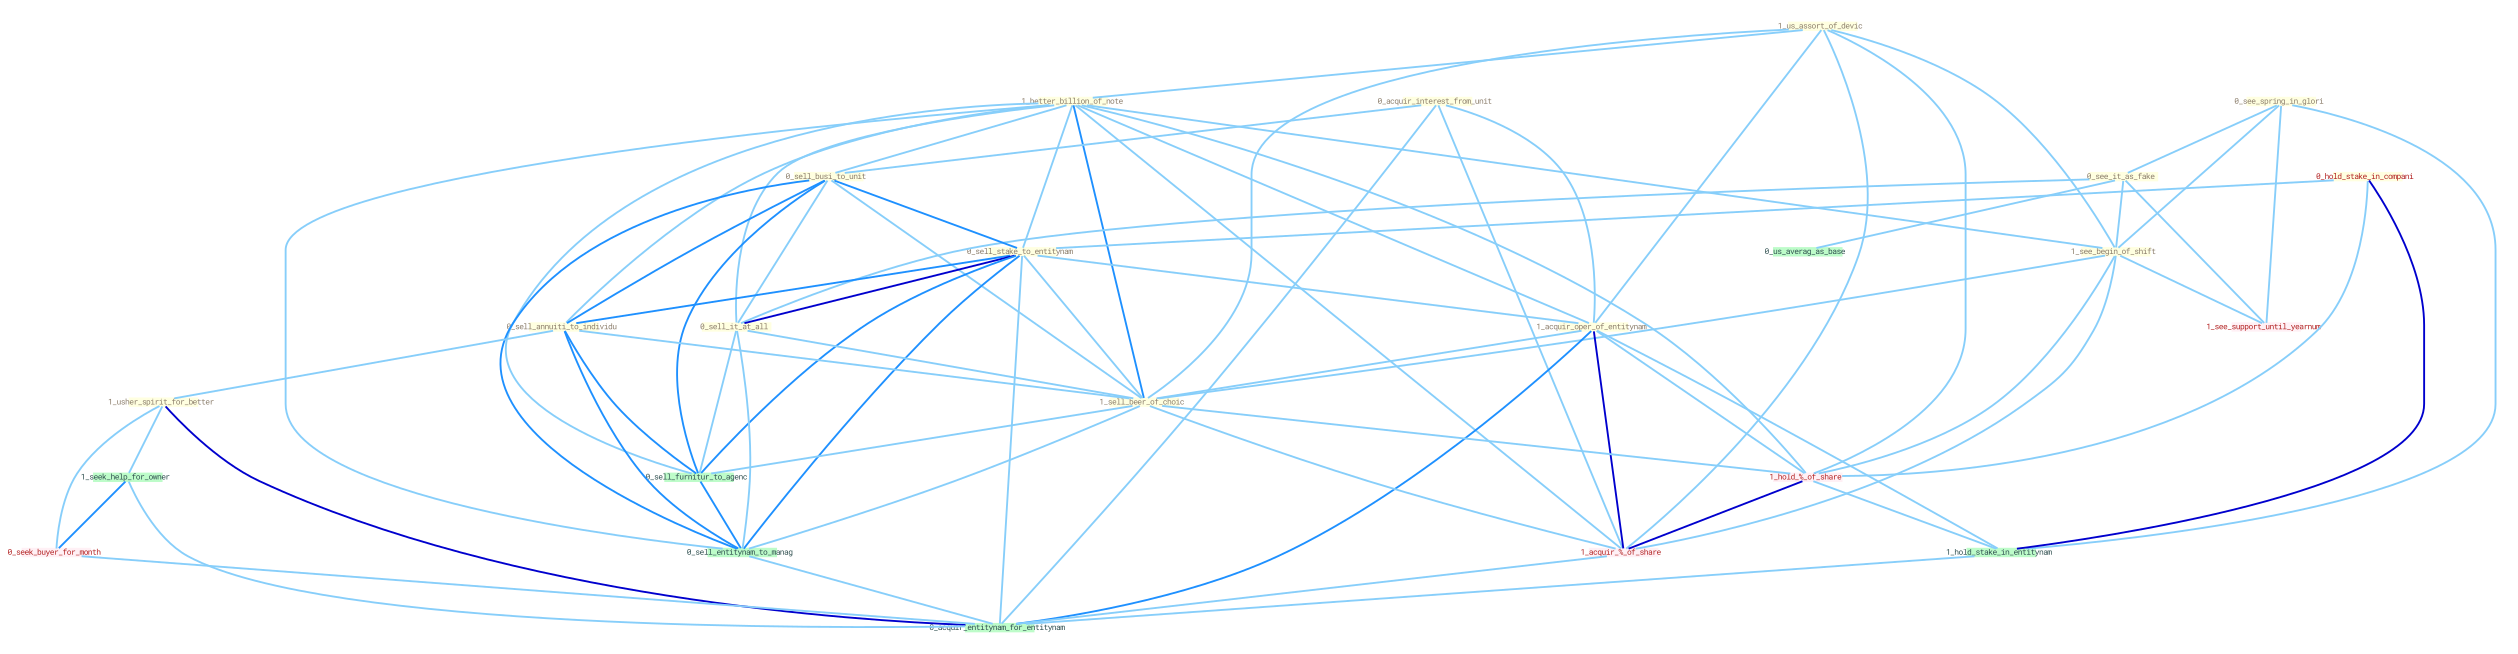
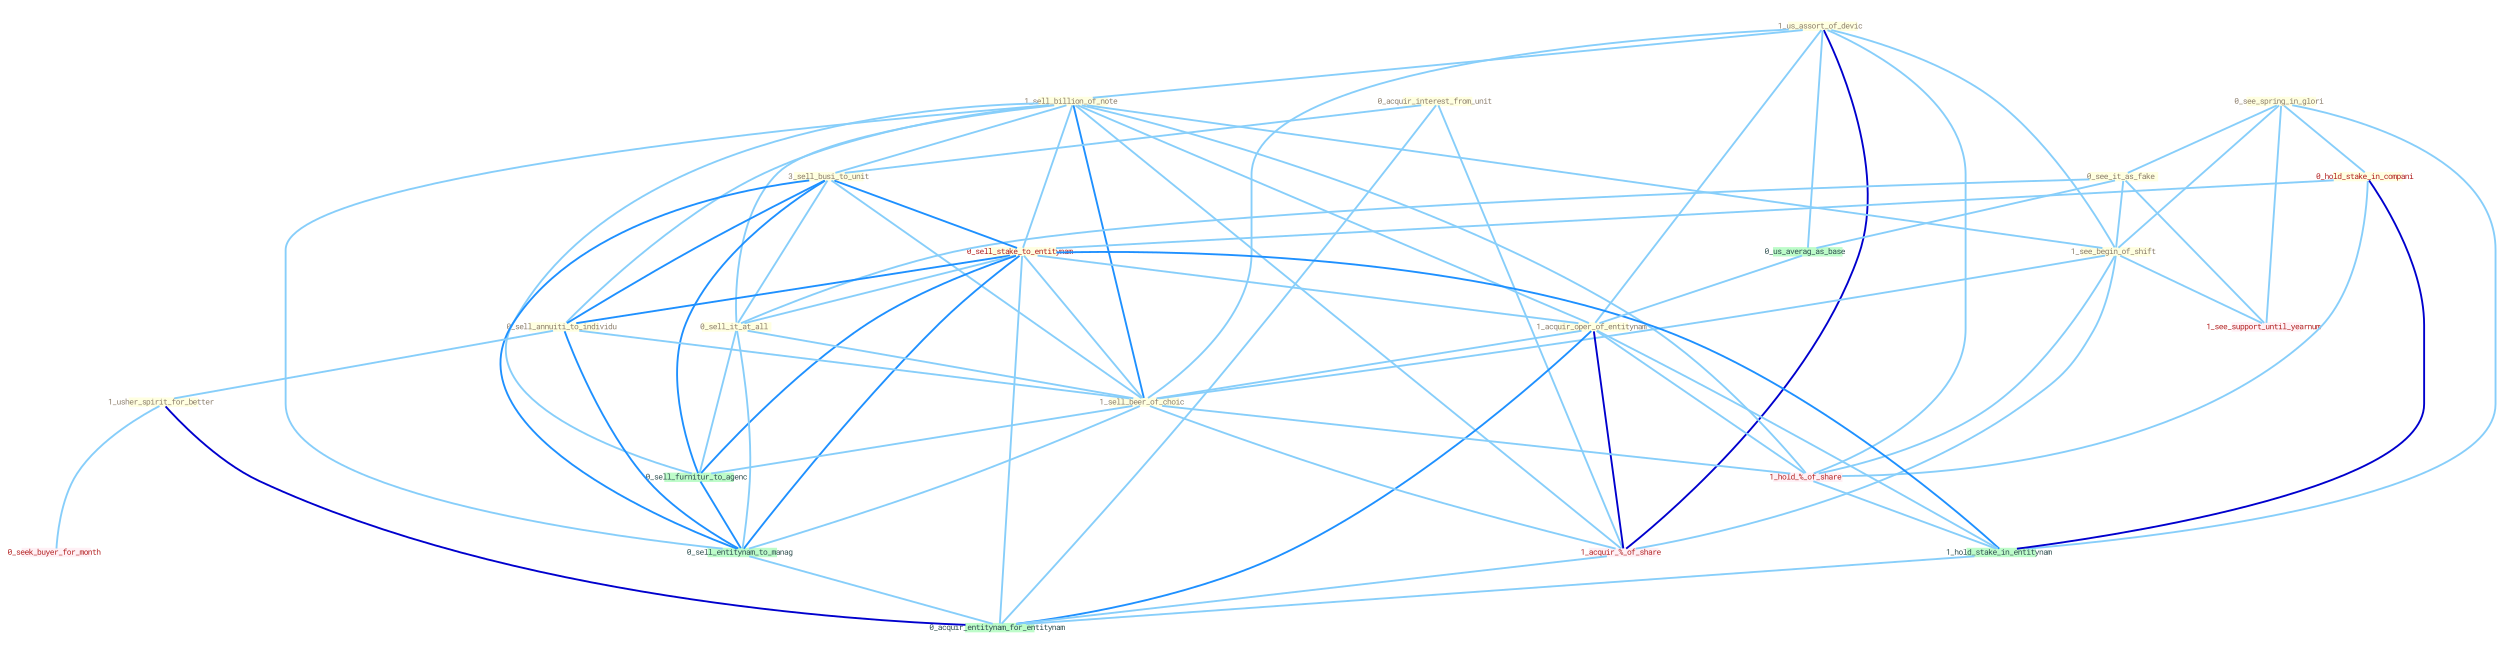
  graph {
    fontname="Roboto Mono"
    node [color="#ffffe0" fixedsize=true fontcolor="#8b7d6b" fontname="Roboto Mono" fontsize=4 shape=polygon style=filled]
    edge [color="#87cefa" fontname="Roboto Mono" w=1]
    "1_us_assort_of_devic " [height=.06 width=.5]
-   "1_sell_billion_of_note " [height=.06 width=.5 label="1_better_billion_of_note"]
+   "1_sell_billion_of_note " [height=.06 width=.5]
    "0_see_spring_in_glori " [height=.06 width=.5]
    "0_acquir_interest_from_unit " [height=.06 width=.5]
    "0_see_it_as_fake " [height=.06 width=.5]
    "0_hold_stake_in_compani " [fontcolor="#b22222" height=.06 width=.5]
    "1_usher_spirit_for_better " [height=.06 width=.5]
    "1_see_begin_of_shift " [height=.06 width=.5]
-   "0_sell_busi_to_unit " [height=.06 width=.5]
-   "0_sell_stake_to_entitynam " [height=.06 width=.5]
+   "0_sell_busi_to_unit " [height=.06 width=.5 label="3_sell_busi_to_unit"]
+   "0_sell_stake_to_entitynam " [fontcolor="#b22222" height=.06 width=.5]
    "0_sell_annuiti_to_individu " [height=.06 width=.5]
    "0_sell_it_at_all " [height=.06 width=.5]
    "1_acquir_oper_of_entitynam " [height=.06 width=.5]
    "1_sell_beer_of_choic " [height=.06 width=.5]
    "1_hold_%_of_share " [color="#fff0f5" fontcolor="#b22222" height=.06 width=.5]
    "0_seek_buyer_for_month " [color="#fff0f5" fontcolor="#b22222" height=.06 width=.5]
    "1_acquir_%_of_share " [color="#fff0f5" fontcolor="#b22222" height=.06 width=.5]
    "1_see_support_until_yearnum " [color="#fff0f5" fontcolor="#b22222" height=.06 width=.5]
    "0_us_averag_as_base " [color="#BDFCC9" fontcolor="#2f4f4f" height=.06 width=.5]
    "0_sell_furnitur_to_agenc " [color="#BDFCC9" fontcolor="#2f4f4f" height=.06 width=.5]
    "0_sell_entitynam_to_manag " [color="#BDFCC9" fontcolor="#2f4f4f" height=.06 width=.5]
    "1_hold_stake_in_entitynam " [color="#BDFCC9" fontcolor="#2f4f4f" height=.06 width=.5]
    "0_acquir_entitynam_for_entitynam " [color="#BDFCC9" fontcolor="#2f4f4f" height=.06 width=.5]
-   "1_seek_help_for_owner " [color="#BDFCC9" fontcolor="#2f4f4f" height=.06 width=.5]
    subgraph sub_1 {
      "1_us_assort_of_devic "
      "1_sell_billion_of_note "
      "0_see_spring_in_glori "
      "0_acquir_interest_from_unit "
      "0_see_it_as_fake "
      "0_hold_stake_in_compani "
      "1_usher_spirit_for_better "
      "1_see_begin_of_shift "
      "0_sell_busi_to_unit "
      "0_sell_stake_to_entitynam "
      "0_sell_annuiti_to_individu "
      "0_sell_it_at_all "
      "1_acquir_oper_of_entitynam "
      "1_sell_beer_of_choic "
    }
    subgraph sub_2 {
      "1_hold_%_of_share "
      "0_seek_buyer_for_month "
      "1_acquir_%_of_share "
      "1_see_support_until_yearnum "
    }
    "1_us_assort_of_devic " -- "1_sell_billion_of_note "
    "1_us_assort_of_devic " -- "1_see_begin_of_shift "
    "1_us_assort_of_devic " -- "1_acquir_oper_of_entitynam "
    "1_us_assort_of_devic " -- "1_sell_beer_of_choic "
    "1_us_assort_of_devic " -- "1_hold_%_of_share "
-   "1_us_assort_of_devic " -- "1_acquir_%_of_share "
+   "1_us_assort_of_devic " -- "1_acquir_%_of_share " [color="#0000cd"]
+   "1_us_assort_of_devic " -- "0_us_averag_as_base "
    "1_sell_billion_of_note " -- "1_see_begin_of_shift "
    "1_sell_billion_of_note " -- "0_sell_busi_to_unit "
    "1_sell_billion_of_note " -- "0_sell_stake_to_entitynam "
    "1_sell_billion_of_note " -- "0_sell_annuiti_to_individu "
    "1_sell_billion_of_note " -- "0_sell_it_at_all "
    "1_sell_billion_of_note " -- "1_acquir_oper_of_entitynam "
    "1_sell_billion_of_note " -- "1_sell_beer_of_choic " [color="#1e90ff" w=2]
    "1_sell_billion_of_note " -- "1_hold_%_of_share "
    "1_sell_billion_of_note " -- "1_acquir_%_of_share "
    "1_sell_billion_of_note " -- "0_sell_furnitur_to_agenc "
    "1_sell_billion_of_note " -- "0_sell_entitynam_to_manag "
    "0_see_spring_in_glori " -- "0_see_it_as_fake "
+   "0_see_spring_in_glori " -- "0_hold_stake_in_compani "
    "0_see_spring_in_glori " -- "1_see_begin_of_shift "
    "0_see_spring_in_glori " -- "1_see_support_until_yearnum "
    "0_see_spring_in_glori " -- "1_hold_stake_in_entitynam "
    "0_acquir_interest_from_unit " -- "0_sell_busi_to_unit "
-   "0_acquir_interest_from_unit " -- "1_acquir_oper_of_entitynam "
+   "0_us_averag_as_base " -- "1_acquir_oper_of_entitynam "
    "0_acquir_interest_from_unit " -- "1_acquir_%_of_share "
    "0_acquir_interest_from_unit " -- "0_acquir_entitynam_for_entitynam "
    "0_see_it_as_fake " -- "1_see_begin_of_shift "
    "0_see_it_as_fake " -- "0_sell_it_at_all "
    "0_see_it_as_fake " -- "1_see_support_until_yearnum "
    "0_see_it_as_fake " -- "0_us_averag_as_base "
    "0_hold_stake_in_compani " -- "0_sell_stake_to_entitynam "
    "0_hold_stake_in_compani " -- "1_hold_%_of_share "
    "0_hold_stake_in_compani " -- "1_hold_stake_in_entitynam " [color="#0000cd" w=3]
    "1_usher_spirit_for_better " -- "0_seek_buyer_for_month "
    "1_usher_spirit_for_better " -- "0_acquir_entitynam_for_entitynam " [color="#0000cd"]
-   "1_usher_spirit_for_better " -- "1_seek_help_for_owner "
    "1_see_begin_of_shift " -- "1_sell_beer_of_choic "
    "1_see_begin_of_shift " -- "1_hold_%_of_share "
    "1_see_begin_of_shift " -- "1_acquir_%_of_share "
    "1_see_begin_of_shift " -- "1_see_support_until_yearnum "
    "0_sell_busi_to_unit " -- "0_sell_stake_to_entitynam " [color="#1e90ff" w=2]
    "0_sell_busi_to_unit " -- "0_sell_annuiti_to_individu " [color="#1e90ff" w=2]
    "0_sell_busi_to_unit " -- "0_sell_it_at_all "
    "0_sell_busi_to_unit " -- "1_sell_beer_of_choic "
    "0_sell_busi_to_unit " -- "0_sell_furnitur_to_agenc " [color="#1e90ff" w=2]
    "0_sell_busi_to_unit " -- "0_sell_entitynam_to_manag " [color="#1e90ff" w=2]
    "0_sell_stake_to_entitynam " -- "0_sell_annuiti_to_individu " [color="#1e90ff" w=2]
-   "0_sell_stake_to_entitynam " -- "0_sell_it_at_all " [color="#0000cd"]
+   "0_sell_stake_to_entitynam " -- "0_sell_it_at_all "
    "0_sell_stake_to_entitynam " -- "1_acquir_oper_of_entitynam "
    "0_sell_stake_to_entitynam " -- "1_sell_beer_of_choic "
    "0_sell_stake_to_entitynam " -- "0_sell_furnitur_to_agenc " [color="#1e90ff" w=2]
    "0_sell_stake_to_entitynam " -- "0_sell_entitynam_to_manag " [color="#1e90ff" w=2]
+   "0_sell_stake_to_entitynam " -- "1_hold_stake_in_entitynam " [color="#1e90ff" w=2]
    "0_sell_stake_to_entitynam " -- "0_acquir_entitynam_for_entitynam "
    "0_sell_annuiti_to_individu " -- "1_usher_spirit_for_better "
    "0_sell_annuiti_to_individu " -- "1_sell_beer_of_choic "
-   "0_sell_annuiti_to_individu " -- "0_sell_furnitur_to_agenc " [color="#1e90ff" w=2]
    "0_sell_annuiti_to_individu " -- "0_sell_entitynam_to_manag " [color="#1e90ff" w=2]
    "0_sell_it_at_all " -- "1_sell_beer_of_choic "
    "0_sell_it_at_all " -- "0_sell_furnitur_to_agenc "
    "0_sell_it_at_all " -- "0_sell_entitynam_to_manag "
    "1_acquir_oper_of_entitynam " -- "1_sell_beer_of_choic "
    "1_acquir_oper_of_entitynam " -- "1_hold_%_of_share "
    "1_acquir_oper_of_entitynam " -- "1_acquir_%_of_share " [color="#0000cd" w=2]
    "1_acquir_oper_of_entitynam " -- "1_hold_stake_in_entitynam "
    "1_acquir_oper_of_entitynam " -- "0_acquir_entitynam_for_entitynam " [color="#1e90ff" w=2]
    "1_sell_beer_of_choic " -- "1_hold_%_of_share "
    "1_sell_beer_of_choic " -- "1_acquir_%_of_share "
    "1_sell_beer_of_choic " -- "0_sell_furnitur_to_agenc "
    "1_sell_beer_of_choic " -- "0_sell_entitynam_to_manag "
-   "1_hold_%_of_share " -- "1_acquir_%_of_share " [color="#0000cd" w=3]
    "1_hold_%_of_share " -- "1_hold_stake_in_entitynam "
-   "0_seek_buyer_for_month " -- "0_acquir_entitynam_for_entitynam "
    "1_acquir_%_of_share " -- "0_acquir_entitynam_for_entitynam "
    "0_sell_furnitur_to_agenc " -- "0_sell_entitynam_to_manag " [color="#1e90ff" w=2]
    "0_sell_entitynam_to_manag " -- "0_acquir_entitynam_for_entitynam "
    "1_hold_stake_in_entitynam " -- "0_acquir_entitynam_for_entitynam "
-   "1_seek_help_for_owner " -- "0_seek_buyer_for_month " [color="#1e90ff" w=2]
-   "1_seek_help_for_owner " -- "0_acquir_entitynam_for_entitynam "
  }
